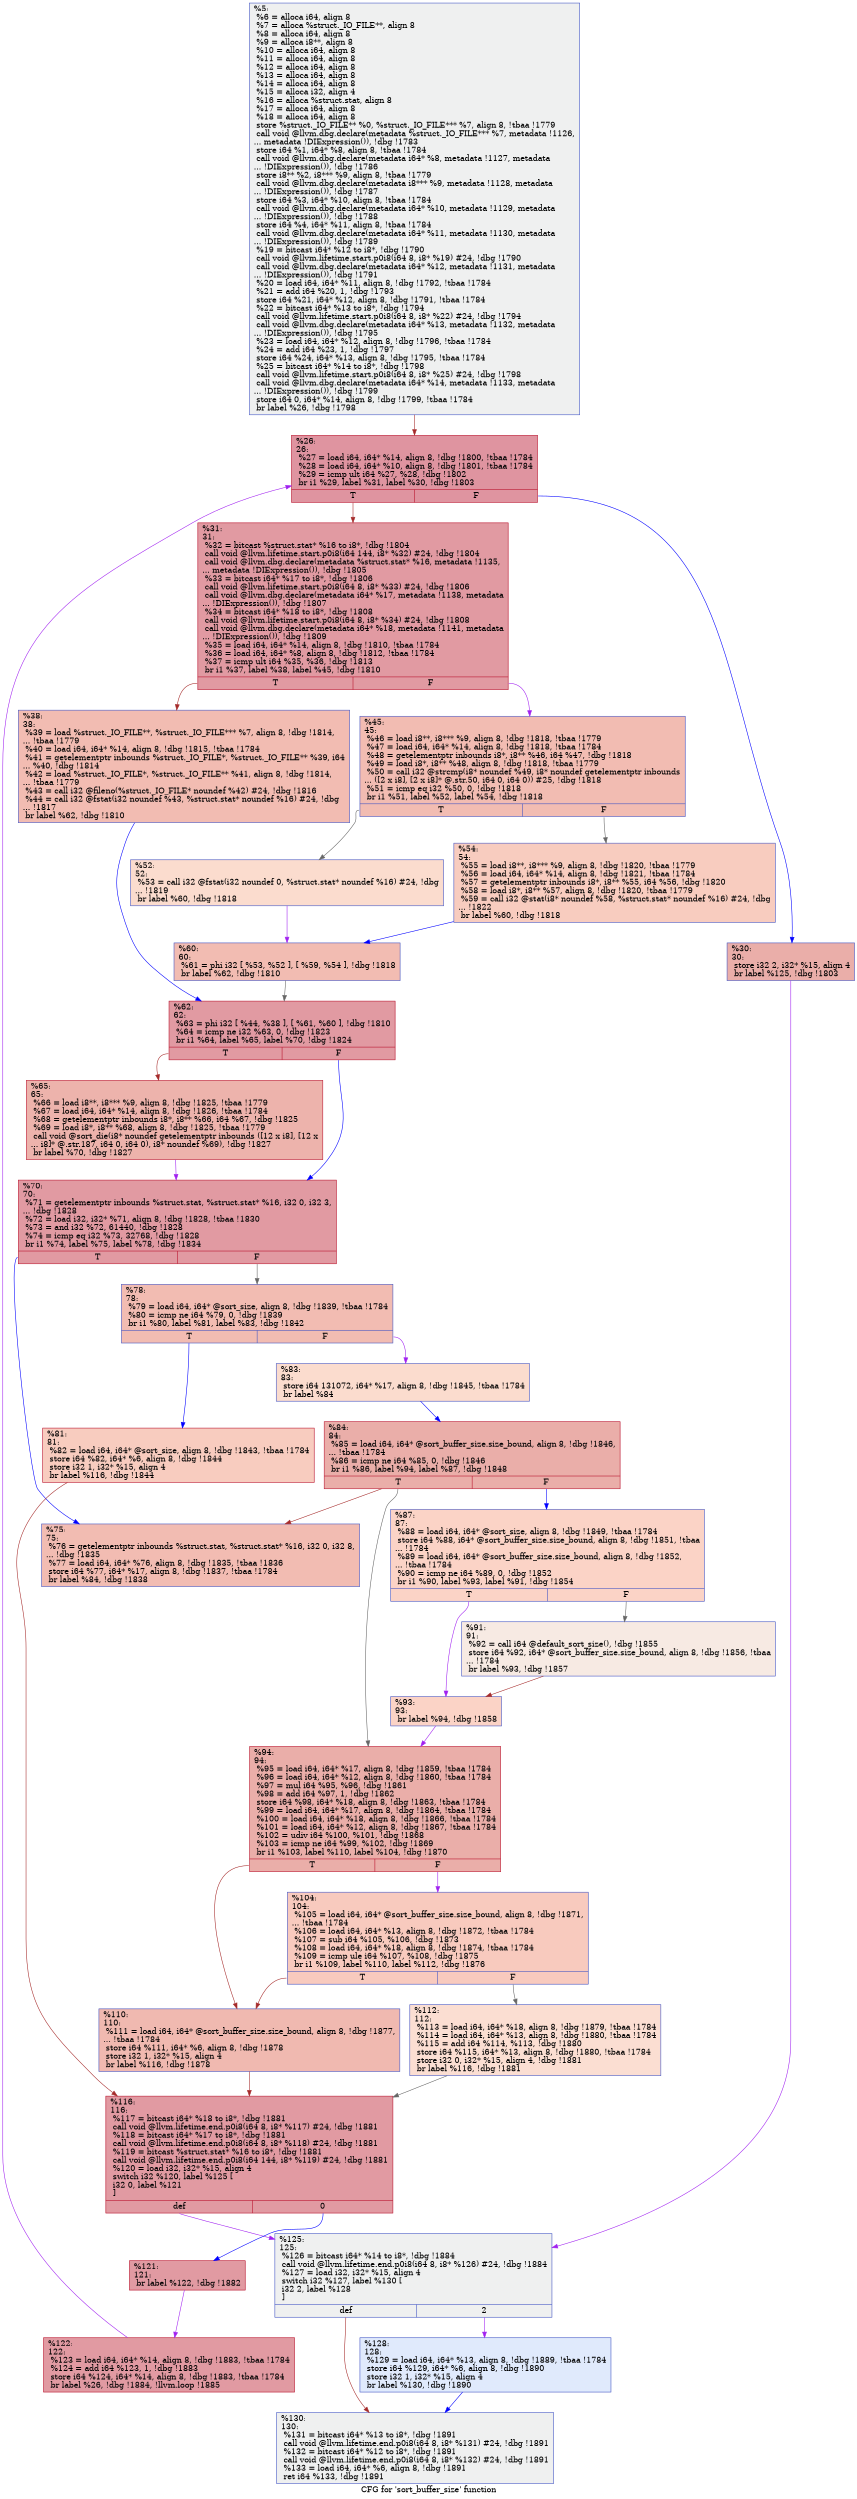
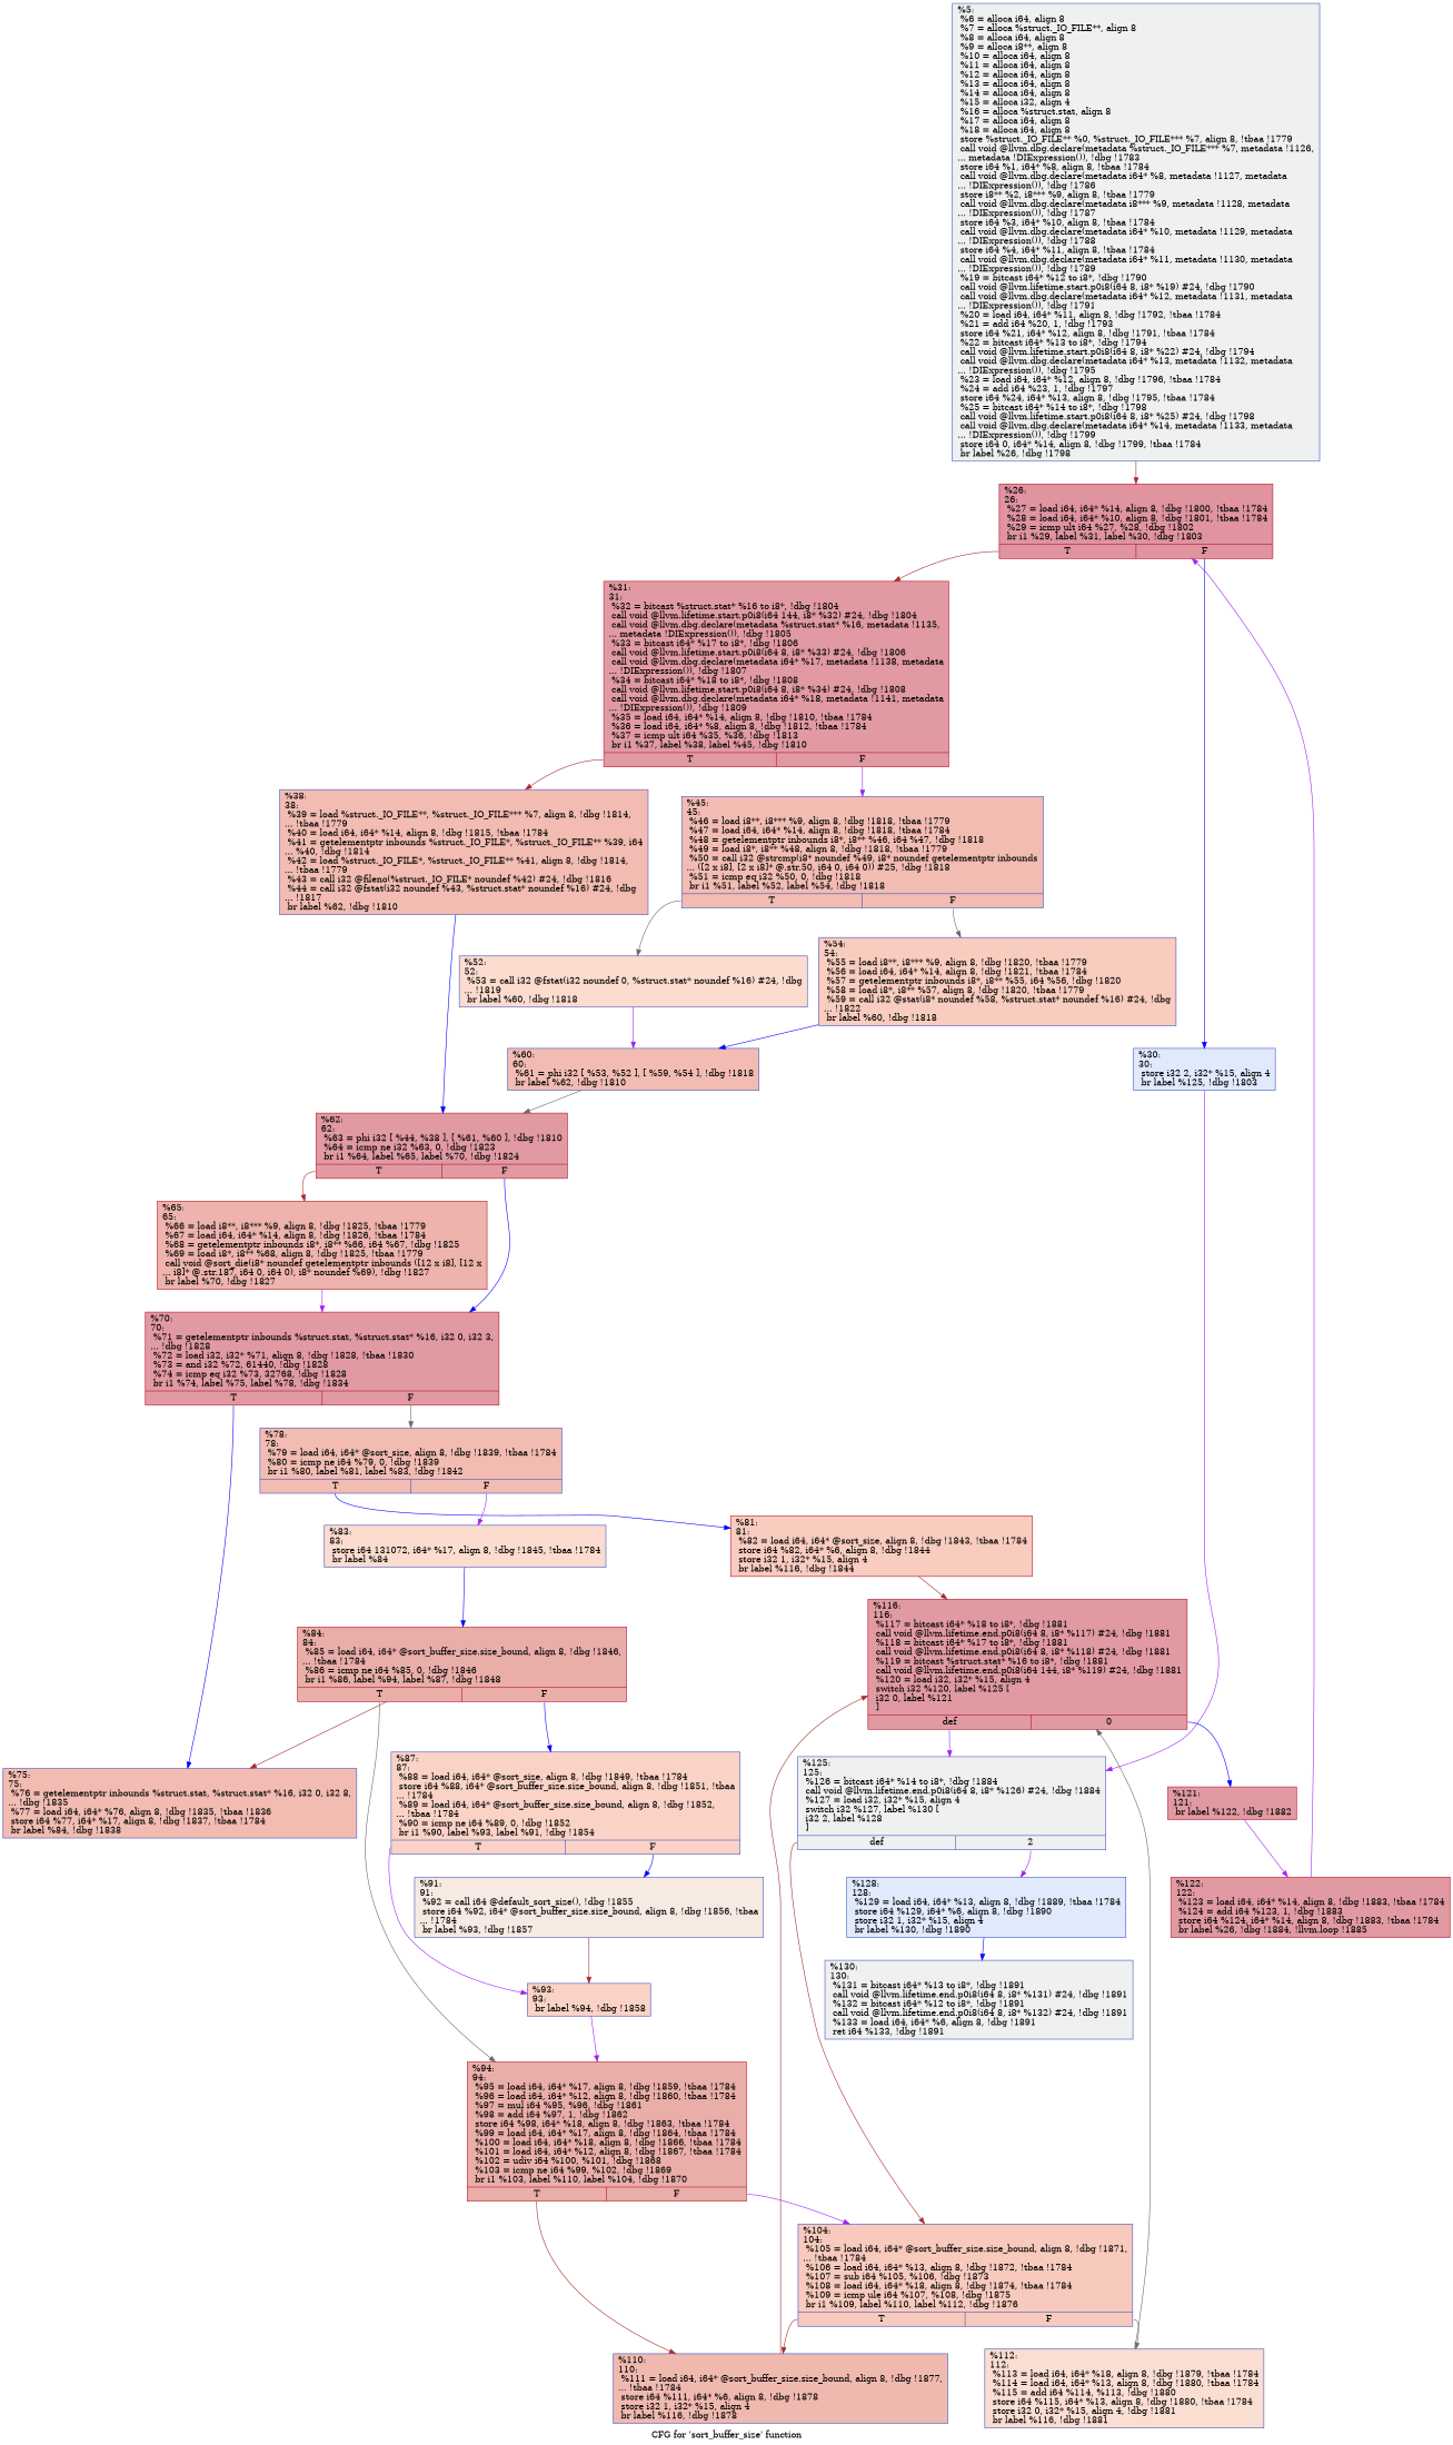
  digraph {
    label="CFG for 'sort_buffer_size' function"
    node [color="#3d50c3ff" fillcolor="#bb1b2c70" shape=record style=filled]
    edge [color=purple]
    n1 [fillcolor="#dbdcde70" label="{%5:\l  %6 = alloca i64, align 8\l  %7 = alloca %struct._IO_FILE**, align 8\l  %8 = alloca i64, align 8\l  %9 = alloca i8**, align 8\l  %10 = alloca i64, align 8\l  %11 = alloca i64, align 8\l  %12 = alloca i64, align 8\l  %13 = alloca i64, align 8\l  %14 = alloca i64, align 8\l  %15 = alloca i32, align 4\l  %16 = alloca %struct.stat, align 8\l  %17 = alloca i64, align 8\l  %18 = alloca i64, align 8\l  store %struct._IO_FILE** %0, %struct._IO_FILE*** %7, align 8, !tbaa !1779\l  call void @llvm.dbg.declare(metadata %struct._IO_FILE*** %7, metadata !1126,\l... metadata !DIExpression()), !dbg !1783\l  store i64 %1, i64* %8, align 8, !tbaa !1784\l  call void @llvm.dbg.declare(metadata i64* %8, metadata !1127, metadata\l... !DIExpression()), !dbg !1786\l  store i8** %2, i8*** %9, align 8, !tbaa !1779\l  call void @llvm.dbg.declare(metadata i8*** %9, metadata !1128, metadata\l... !DIExpression()), !dbg !1787\l  store i64 %3, i64* %10, align 8, !tbaa !1784\l  call void @llvm.dbg.declare(metadata i64* %10, metadata !1129, metadata\l... !DIExpression()), !dbg !1788\l  store i64 %4, i64* %11, align 8, !tbaa !1784\l  call void @llvm.dbg.declare(metadata i64* %11, metadata !1130, metadata\l... !DIExpression()), !dbg !1789\l  %19 = bitcast i64* %12 to i8*, !dbg !1790\l  call void @llvm.lifetime.start.p0i8(i64 8, i8* %19) #24, !dbg !1790\l  call void @llvm.dbg.declare(metadata i64* %12, metadata !1131, metadata\l... !DIExpression()), !dbg !1791\l  %20 = load i64, i64* %11, align 8, !dbg !1792, !tbaa !1784\l  %21 = add i64 %20, 1, !dbg !1793\l  store i64 %21, i64* %12, align 8, !dbg !1791, !tbaa !1784\l  %22 = bitcast i64* %13 to i8*, !dbg !1794\l  call void @llvm.lifetime.start.p0i8(i64 8, i8* %22) #24, !dbg !1794\l  call void @llvm.dbg.declare(metadata i64* %13, metadata !1132, metadata\l... !DIExpression()), !dbg !1795\l  %23 = load i64, i64* %12, align 8, !dbg !1796, !tbaa !1784\l  %24 = add i64 %23, 1, !dbg !1797\l  store i64 %24, i64* %13, align 8, !dbg !1795, !tbaa !1784\l  %25 = bitcast i64* %14 to i8*, !dbg !1798\l  call void @llvm.lifetime.start.p0i8(i64 8, i8* %25) #24, !dbg !1798\l  call void @llvm.dbg.declare(metadata i64* %14, metadata !1133, metadata\l... !DIExpression()), !dbg !1799\l  store i64 0, i64* %14, align 8, !dbg !1799, !tbaa !1784\l  br label %26, !dbg !1798\l}"]
    n2 [color="#b70d28ff" fillcolor="#b70d2870" label="{%26:\l26:                                               \l  %27 = load i64, i64* %14, align 8, !dbg !1800, !tbaa !1784\l  %28 = load i64, i64* %10, align 8, !dbg !1801, !tbaa !1784\l  %29 = icmp ult i64 %27, %28, !dbg !1802\l  br i1 %29, label %31, label %30, !dbg !1803\l|{<s0>T|<s1>F}}"]
    n3 [color="#b70d28ff" label="{%31:\l31:                                               \l  %32 = bitcast %struct.stat* %16 to i8*, !dbg !1804\l  call void @llvm.lifetime.start.p0i8(i64 144, i8* %32) #24, !dbg !1804\l  call void @llvm.dbg.declare(metadata %struct.stat* %16, metadata !1135,\l... metadata !DIExpression()), !dbg !1805\l  %33 = bitcast i64* %17 to i8*, !dbg !1806\l  call void @llvm.lifetime.start.p0i8(i64 8, i8* %33) #24, !dbg !1806\l  call void @llvm.dbg.declare(metadata i64* %17, metadata !1138, metadata\l... !DIExpression()), !dbg !1807\l  %34 = bitcast i64* %18 to i8*, !dbg !1808\l  call void @llvm.lifetime.start.p0i8(i64 8, i8* %34) #24, !dbg !1808\l  call void @llvm.dbg.declare(metadata i64* %18, metadata !1141, metadata\l... !DIExpression()), !dbg !1809\l  %35 = load i64, i64* %14, align 8, !dbg !1810, !tbaa !1784\l  %36 = load i64, i64* %8, align 8, !dbg !1812, !tbaa !1784\l  %37 = icmp ult i64 %35, %36, !dbg !1813\l  br i1 %37, label %38, label %45, !dbg !1810\l|{<s0>T|<s1>F}}"]
-   n4 [fillcolor="#d0473d70" label="{%30:\l30:                                               \l  store i32 2, i32* %15, align 4\l  br label %125, !dbg !1803\l}"]
+   n4 [fillcolor="#b9d0f970" label="{%30:\l30:                                               \l  store i32 2, i32* %15, align 4\l  br label %125, !dbg !1803\l}"]
    n5 [fillcolor="#e1675170" label="{%38:\l38:                                               \l  %39 = load %struct._IO_FILE**, %struct._IO_FILE*** %7, align 8, !dbg !1814,\l... !tbaa !1779\l  %40 = load i64, i64* %14, align 8, !dbg !1815, !tbaa !1784\l  %41 = getelementptr inbounds %struct._IO_FILE*, %struct._IO_FILE** %39, i64\l... %40, !dbg !1814\l  %42 = load %struct._IO_FILE*, %struct._IO_FILE** %41, align 8, !dbg !1814,\l... !tbaa !1779\l  %43 = call i32 @fileno(%struct._IO_FILE* noundef %42) #24, !dbg !1816\l  %44 = call i32 @fstat(i32 noundef %43, %struct.stat* noundef %16) #24, !dbg\l... !1817\l  br label %62, !dbg !1810\l}"]
    n6 [fillcolor="#e1675170" label="{%45:\l45:                                               \l  %46 = load i8**, i8*** %9, align 8, !dbg !1818, !tbaa !1779\l  %47 = load i64, i64* %14, align 8, !dbg !1818, !tbaa !1784\l  %48 = getelementptr inbounds i8*, i8** %46, i64 %47, !dbg !1818\l  %49 = load i8*, i8** %48, align 8, !dbg !1818, !tbaa !1779\l  %50 = call i32 @strcmp(i8* noundef %49, i8* noundef getelementptr inbounds\l... ([2 x i8], [2 x i8]* @.str.50, i64 0, i64 0)) #25, !dbg !1818\l  %51 = icmp eq i32 %50, 0, !dbg !1818\l  br i1 %51, label %52, label %54, !dbg !1818\l|{<s0>T|<s1>F}}"]
    n7 [fillcolor="#dbdcde70" label="{%125:\l125:                                              \l  %126 = bitcast i64* %14 to i8*, !dbg !1884\l  call void @llvm.lifetime.end.p0i8(i64 8, i8* %126) #24, !dbg !1884\l  %127 = load i32, i32* %15, align 4\l  switch i32 %127, label %130 [\l    i32 2, label %128\l  ]\l|{<s0>def|<s1>2}}"]
    n8 [color="#b70d28ff" label="{%62:\l62:                                               \l  %63 = phi i32 [ %44, %38 ], [ %61, %60 ], !dbg !1810\l  %64 = icmp ne i32 %63, 0, !dbg !1823\l  br i1 %64, label %65, label %70, !dbg !1824\l|{<s0>T|<s1>F}}"]
    n9 [fillcolor="#f7af9170" label="{%52:\l52:                                               \l  %53 = call i32 @fstat(i32 noundef 0, %struct.stat* noundef %16) #24, !dbg\l... !1819\l  br label %60, !dbg !1818\l}"]
    n10 [fillcolor="#f08b6e70" label="{%54:\l54:                                               \l  %55 = load i8**, i8*** %9, align 8, !dbg !1820, !tbaa !1779\l  %56 = load i64, i64* %14, align 8, !dbg !1821, !tbaa !1784\l  %57 = getelementptr inbounds i8*, i8** %55, i64 %56, !dbg !1820\l  %58 = load i8*, i8** %57, align 8, !dbg !1820, !tbaa !1779\l  %59 = call i32 @stat(i8* noundef %58, %struct.stat* noundef %16) #24, !dbg\l... !1822\l  br label %60, !dbg !1818\l}"]
    n11 [fillcolor="#dbdcde70" label="{%130:\l130:                                              \l  %131 = bitcast i64* %13 to i8*, !dbg !1891\l  call void @llvm.lifetime.end.p0i8(i64 8, i8* %131) #24, !dbg !1891\l  %132 = bitcast i64* %12 to i8*, !dbg !1891\l  call void @llvm.lifetime.end.p0i8(i64 8, i8* %132) #24, !dbg !1891\l  %133 = load i64, i64* %6, align 8, !dbg !1891\l  ret i64 %133, !dbg !1891\l}"]
    n12 [fillcolor="#b9d0f970" label="{%128:\l128:                                              \l  %129 = load i64, i64* %13, align 8, !dbg !1889, !tbaa !1784\l  store i64 %129, i64* %6, align 8, !dbg !1890\l  store i32 1, i32* %15, align 4\l  br label %130, !dbg !1890\l}"]
    n13 [color="#b70d28ff" fillcolor="#d6524470" label="{%65:\l65:                                               \l  %66 = load i8**, i8*** %9, align 8, !dbg !1825, !tbaa !1779\l  %67 = load i64, i64* %14, align 8, !dbg !1826, !tbaa !1784\l  %68 = getelementptr inbounds i8*, i8** %66, i64 %67, !dbg !1825\l  %69 = load i8*, i8** %68, align 8, !dbg !1825, !tbaa !1779\l  call void @sort_die(i8* noundef getelementptr inbounds ([12 x i8], [12 x\l... i8]* @.str.187, i64 0, i64 0), i8* noundef %69), !dbg !1827\l  br label %70, !dbg !1827\l}"]
    n14 [color="#b70d28ff" label="{%70:\l70:                                               \l  %71 = getelementptr inbounds %struct.stat, %struct.stat* %16, i32 0, i32 3,\l... !dbg !1828\l  %72 = load i32, i32* %71, align 8, !dbg !1828, !tbaa !1830\l  %73 = and i32 %72, 61440, !dbg !1828\l  %74 = icmp eq i32 %73, 32768, !dbg !1828\l  br i1 %74, label %75, label %78, !dbg !1834\l|{<s0>T|<s1>F}}"]
    n15 [fillcolor="#e1675170" label="{%60:\l60:                                               \l  %61 = phi i32 [ %53, %52 ], [ %59, %54 ], !dbg !1818\l  br label %62, !dbg !1810\l}"]
    n16 [fillcolor="#e1675170" label="{%75:\l75:                                               \l  %76 = getelementptr inbounds %struct.stat, %struct.stat* %16, i32 0, i32 8,\l... !dbg !1835\l  %77 = load i64, i64* %76, align 8, !dbg !1835, !tbaa !1836\l  store i64 %77, i64* %17, align 8, !dbg !1837, !tbaa !1784\l  br label %84, !dbg !1838\l}"]
    n17 [fillcolor="#e1675170" label="{%78:\l78:                                               \l  %79 = load i64, i64* @sort_size, align 8, !dbg !1839, !tbaa !1784\l  %80 = icmp ne i64 %79, 0, !dbg !1839\l  br i1 %80, label %81, label %83, !dbg !1842\l|{<s0>T|<s1>F}}"]
    n18 [color="#b70d28ff" fillcolor="#f08b6e70" label="{%81:\l81:                                               \l  %82 = load i64, i64* @sort_size, align 8, !dbg !1843, !tbaa !1784\l  store i64 %82, i64* %6, align 8, !dbg !1844\l  store i32 1, i32* %15, align 4\l  br label %116, !dbg !1844\l}"]
    n19 [fillcolor="#f7af9170" label="{%83:\l83:                                               \l  store i64 131072, i64* %17, align 8, !dbg !1845, !tbaa !1784\l  br label %84\l}"]
    n20 [color="#b70d28ff" fillcolor="#d0473d70" label="{%84:\l84:                                               \l  %85 = load i64, i64* @sort_buffer_size.size_bound, align 8, !dbg !1846,\l... !tbaa !1784\l  %86 = icmp ne i64 %85, 0, !dbg !1846\l  br i1 %86, label %94, label %87, !dbg !1848\l|{<s0>T|<s1>F}}"]
    n21 [color="#b70d28ff" fillcolor="#d0473d70" label="{%94:\l94:                                               \l  %95 = load i64, i64* %17, align 8, !dbg !1859, !tbaa !1784\l  %96 = load i64, i64* %12, align 8, !dbg !1860, !tbaa !1784\l  %97 = mul i64 %95, %96, !dbg !1861\l  %98 = add i64 %97, 1, !dbg !1862\l  store i64 %98, i64* %18, align 8, !dbg !1863, !tbaa !1784\l  %99 = load i64, i64* %17, align 8, !dbg !1864, !tbaa !1784\l  %100 = load i64, i64* %18, align 8, !dbg !1866, !tbaa !1784\l  %101 = load i64, i64* %12, align 8, !dbg !1867, !tbaa !1784\l  %102 = udiv i64 %100, %101, !dbg !1868\l  %103 = icmp ne i64 %99, %102, !dbg !1869\l  br i1 %103, label %110, label %104, !dbg !1870\l|{<s0>T|<s1>F}}"]
    n22 [fillcolor="#f59c7d70" label="{%87:\l87:                                               \l  %88 = load i64, i64* @sort_size, align 8, !dbg !1849, !tbaa !1784\l  store i64 %88, i64* @sort_buffer_size.size_bound, align 8, !dbg !1851, !tbaa\l... !1784\l  %89 = load i64, i64* @sort_buffer_size.size_bound, align 8, !dbg !1852,\l... !tbaa !1784\l  %90 = icmp ne i64 %89, 0, !dbg !1852\l  br i1 %90, label %93, label %91, !dbg !1854\l|{<s0>T|<s1>F}}"]
    n23 [color="#b70d28ff" label="{%116:\l116:                                              \l  %117 = bitcast i64* %18 to i8*, !dbg !1881\l  call void @llvm.lifetime.end.p0i8(i64 8, i8* %117) #24, !dbg !1881\l  %118 = bitcast i64* %17 to i8*, !dbg !1881\l  call void @llvm.lifetime.end.p0i8(i64 8, i8* %118) #24, !dbg !1881\l  %119 = bitcast %struct.stat* %16 to i8*, !dbg !1881\l  call void @llvm.lifetime.end.p0i8(i64 144, i8* %119) #24, !dbg !1881\l  %120 = load i32, i32* %15, align 4\l  switch i32 %120, label %125 [\l    i32 0, label %121\l  ]\l|{<s0>def|<s1>0}}"]
    n24 [fillcolor="#de614d70" label="{%110:\l110:                                              \l  %111 = load i64, i64* @sort_buffer_size.size_bound, align 8, !dbg !1877,\l... !tbaa !1784\l  store i64 %111, i64* %6, align 8, !dbg !1878\l  store i32 1, i32* %15, align 4\l  br label %116, !dbg !1878\l}"]
    n25 [fillcolor="#ef886b70" label="{%104:\l104:                                              \l  %105 = load i64, i64* @sort_buffer_size.size_bound, align 8, !dbg !1871,\l... !tbaa !1784\l  %106 = load i64, i64* %13, align 8, !dbg !1872, !tbaa !1784\l  %107 = sub i64 %105, %106, !dbg !1873\l  %108 = load i64, i64* %18, align 8, !dbg !1874, !tbaa !1784\l  %109 = icmp ule i64 %107, %108, !dbg !1875\l  br i1 %109, label %110, label %112, !dbg !1876\l|{<s0>T|<s1>F}}"]
    n26 [fillcolor="#f59c7d70" label="{%93:\l93:                                               \l  br label %94, !dbg !1858\l}"]
    n27 [fillcolor="#eed0c070" label="{%91:\l91:                                               \l  %92 = call i64 @default_sort_size(), !dbg !1855\l  store i64 %92, i64* @sort_buffer_size.size_bound, align 8, !dbg !1856, !tbaa\l... !1784\l  br label %93, !dbg !1857\l}"]
    n28 [color="#b70d28ff" label="{%121:\l121:                                              \l  br label %122, !dbg !1882\l}"]
    n29 [color="#b70d28ff" label="{%122:\l122:                                              \l  %123 = load i64, i64* %14, align 8, !dbg !1883, !tbaa !1784\l  %124 = add i64 %123, 1, !dbg !1883\l  store i64 %124, i64* %14, align 8, !dbg !1883, !tbaa !1784\l  br label %26, !dbg !1884, !llvm.loop !1885\l}"]
    n30 [fillcolor="#f7b59970" label="{%112:\l112:                                              \l  %113 = load i64, i64* %18, align 8, !dbg !1879, !tbaa !1784\l  %114 = load i64, i64* %13, align 8, !dbg !1880, !tbaa !1784\l  %115 = add i64 %114, %113, !dbg !1880\l  store i64 %115, i64* %13, align 8, !dbg !1880, !tbaa !1784\l  store i32 0, i32* %15, align 4, !dbg !1881\l  br label %116, !dbg !1881\l}"]
    n1 -> n2 [color=brown]
    n2 -> n3 [color=brown tailport=s0]
    n2 -> n4 [color=blue tailport=s1]
    n3 -> n5 [color=brown tailport=s0]
    n3 -> n6 [tailport=s1]
    n4 -> n7
    n5 -> n8 [color=blue]
    n6 -> n9 [color=gray40 tailport=s0]
    n6 -> n10 [color=gray40 tailport=s1]
-   n7 -> n11 [color=brown tailport=s0]
+   n7 -> n25 [color=brown tailport=s0]
    n7 -> n12 [tailport=s1]
    n8 -> n13 [color=brown tailport=s0]
    n8 -> n14 [color=blue tailport=s1]
    n9 -> n15
    n10 -> n15 [color=blue]
    n12 -> n11 [color=blue]
    n13 -> n14
    n14 -> n16 [color=blue tailport=s0]
    n14 -> n17 [color=gray40 tailport=s1]
    n15 -> n8 [color=gray40]
    n17 -> n18 [color=blue tailport=s0]
    n17 -> n19 [tailport=s1]
    n18 -> n23 [color=brown]
    n19 -> n20 [color=blue]
    n20 -> n16 [color=brown]
    n20 -> n21 [color=gray40 tailport=s0]
    n20 -> n22 [color=blue tailport=s1]
    n21 -> n24 [color=brown tailport=s0]
    n21 -> n25 [tailport=s1]
    n22 -> n26 [tailport=s0]
-   n22 -> n27 [color=gray40 tailport=s1]
+   n22 -> n27 [color=blue tailport=s1]
    n23 -> n7 [tailport=s0]
    n23 -> n28 [color=blue tailport=s1]
    n24 -> n23 [color=brown]
    n25 -> n24 [color=brown tailport=s0]
    n25 -> n30 [color=gray40 tailport=s1]
    n26 -> n21
    n27 -> n26 [color=brown]
    n28 -> n29
    n29 -> n2
    n30 -> n23 [color=gray40]
  }
